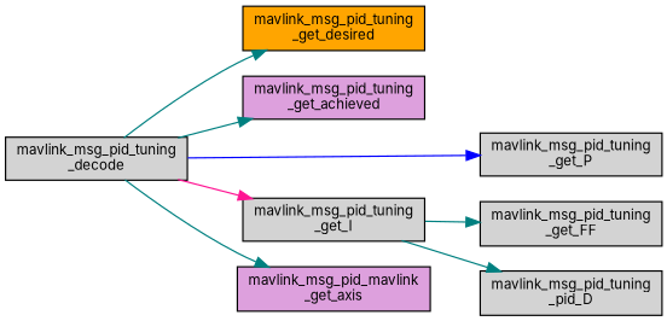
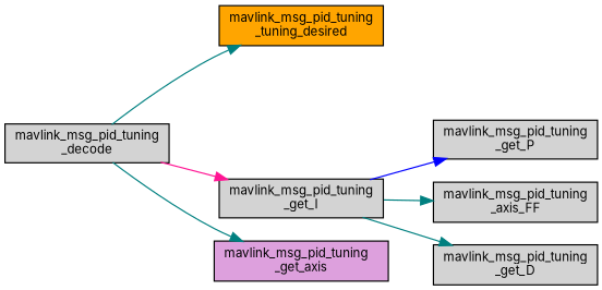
  digraph {
    fontname=Inter
    rankdir=LR
    node [color=black fillcolor=lightgrey fontname=Inter fontsize=10 shape=record style=filled]
    edge [color=teal fontname=Inter fontsize=10 labelfontname=Helvetica labelfontsize=10 style=solid]
    n1 [fontcolor=black height=0.2 label="mavlink_msg_pid_tuning\l_decode" width=0.4]
-   n2 [fillcolor=orange height=0.2 label="mavlink_msg_pid_tuning\l_get_desired" width=0.4]
-   n3 [fillcolor=plum height=0.2 label="mavlink_msg_pid_tuning\l_get_achieved" width=0.4]
+   n2 [fillcolor=orange height=0.2 label="mavlink_msg_pid_tuning\l_tuning_desired" width=0.4]
    n4 [height=0.2 label="mavlink_msg_pid_tuning\l_get_P" width=0.4]
    n5 [height=0.2 label="mavlink_msg_pid_tuning\l_get_I" width=0.4]
-   n6 [fillcolor=plum height=0.2 label="mavlink_msg_pid_mavlink\l_get_axis" width=0.4]
-   n7 [height=0.2 label="mavlink_msg_pid_tuning\l_get_FF" width=0.4]
-   n8 [height=0.2 label="mavlink_msg_pid_tuning\l_pid_D" width=0.4]
+   n6 [fillcolor=plum height=0.2 label="mavlink_msg_pid_tuning\l_get_axis" width=0.4]
+   n7 [height=0.2 label="mavlink_msg_pid_tuning\l_axis_FF" width=0.4]
+   n8 [height=0.2 label="mavlink_msg_pid_tuning\l_get_D" width=0.4]
    n1 -> n2
-   n1 -> n3
-   n1 -> n4 [color=blue]
+   n5 -> n4 [color=blue]
    n1 -> n5 [color=deeppink]
    n1 -> n6
    n5 -> n7
    n5 -> n8
  }
